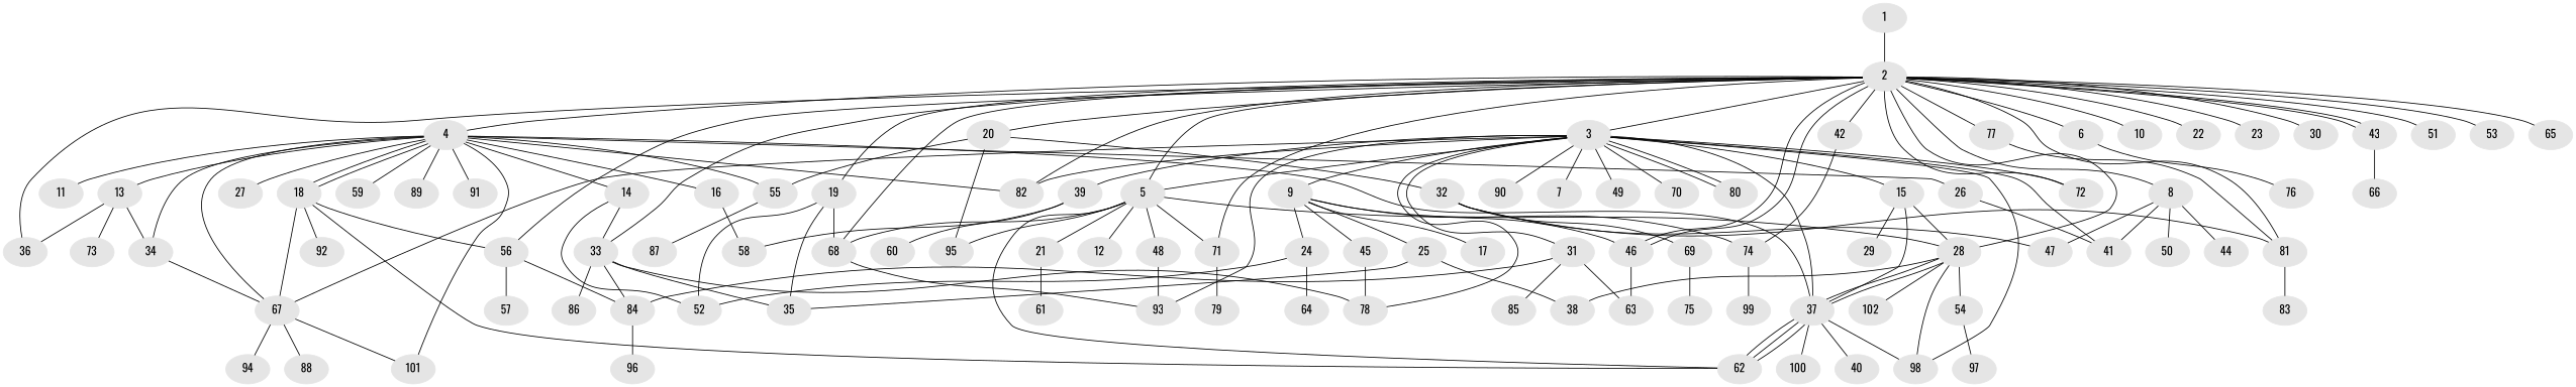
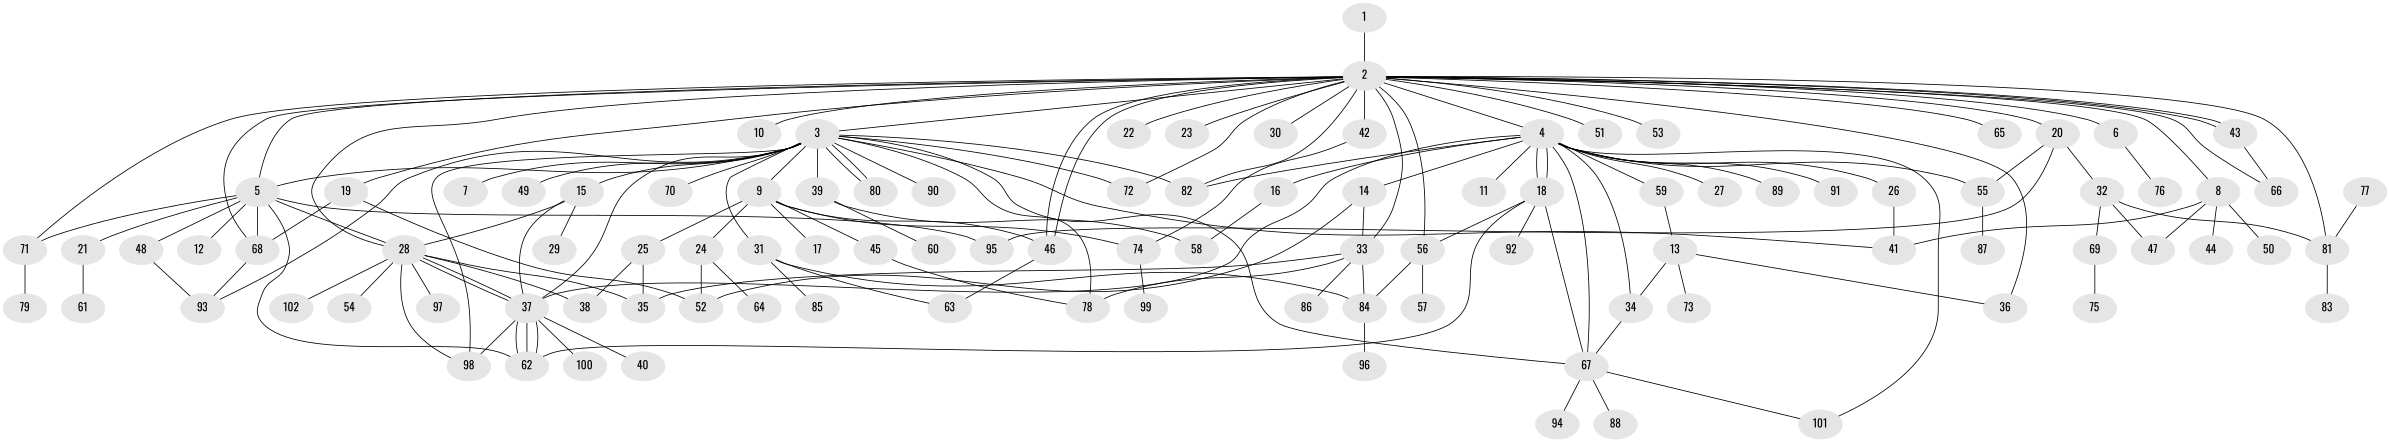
  graph {
    fontname=Oswald
    node [color=gray90 fontname=Oswald style=filled]
    edge [fontname=Oswald]
    1
    2
    3
    4
    5
    6
    8
    10
    19
    20
    22
    23
    28
    30
    33
    36
    42
    43
    46
    51
    53
    56
    65
    68
    71
    72
    77
    81
    82
    7
    9
    15
    31
    37
    39
    41
    49
    67
    70
    78
    80
    90
    93
    98
    11
    13
    14
    16
    18
    26
    27
    34
    55
    59
    89
    91
    101
    12
    21
    48
    62
    95
    76
    44
    47
    50
    52
    32
    35
    38
    54
    97
    102
    84
    86
    74
    66
    63
    57
    79
    83
    17
    24
    25
    45
    29
    85
    40
    100
    58
    60
    88
    94
    73
    92
    87
    61
    64
    99
    69
    96
    75
    1 -- 2
    2 -- 3
    2 -- 4
    2 -- 5
    2 -- 6
    2 -- 8
    2 -- 10
    2 -- 19
    2 -- 20
    2 -- 22
    2 -- 23
    2 -- 28
    2 -- 30
    2 -- 33
    2 -- 36
    2 -- 42
    2 -- 43
    2 -- 43
    2 -- 46
    2 -- 46
    2 -- 51
    2 -- 53
    2 -- 56
    2 -- 65
    2 -- 68
    2 -- 71
    2 -- 72
-   2 -- 77
+   2 -- 66
    2 -- 81
    2 -- 82
    3 -- 5
    3 -- 72
    3 -- 82
    3 -- 7
    3 -- 9
    3 -- 15
    3 -- 31
    3 -- 37
    3 -- 39
    3 -- 41
    3 -- 49
    3 -- 67
    3 -- 70
    3 -- 78
    3 -- 80
    3 -- 80
    3 -- 90
    3 -- 93
    3 -- 98
    4 -- 82
    4 -- 37
    4 -- 67
    4 -- 11
-   4 -- 13
+   59 -- 13
    4 -- 14
    4 -- 16
    4 -- 18
    4 -- 18
    4 -- 26
    4 -- 27
    4 -- 34
    4 -- 55
    4 -- 59
    4 -- 89
    4 -- 91
    4 -- 101
    5 -- 28
    5 -- 68
    5 -- 71
    5 -- 12
    5 -- 21
    5 -- 48
    5 -- 62
    5 -- 95
    6 -- 76
    8 -- 41
    8 -- 44
    8 -- 47
    8 -- 50
    19 -- 68
    19 -- 52
    20 -- 55
    20 -- 95
    20 -- 32
    28 -- 37
    28 -- 37
    28 -- 98
-   19 -- 35
+   28 -- 35
    28 -- 38
    28 -- 54
-   54 -- 97
+   28 -- 97
    28 -- 102
    33 -- 78
    33 -- 35
    33 -- 84
    33 -- 86
    42 -- 74
    43 -- 66
    46 -- 63
    56 -- 84
    56 -- 57
    68 -- 93
    71 -- 79
    77 -- 81
    81 -- 83
    9 -- 46
    9 -- 74
    9 -- 17
    9 -- 24
    9 -- 25
    9 -- 45
    15 -- 28
    15 -- 37
    15 -- 29
    31 -- 84
    31 -- 63
    31 -- 85
    37 -- 98
    37 -- 62
    37 -- 62
    37 -- 62
    37 -- 40
    37 -- 100
    39 -- 58
    39 -- 60
    67 -- 101
    67 -- 88
    67 -- 94
    13 -- 36
    13 -- 34
    13 -- 73
    14 -- 33
    14 -- 52
    16 -- 58
    18 -- 56
    18 -- 67
    18 -- 62
    18 -- 92
    26 -- 41
    34 -- 67
    55 -- 87
    21 -- 61
    48 -- 93
    32 -- 81
    32 -- 47
    32 -- 69
    84 -- 96
    74 -- 99
    24 -- 52
    24 -- 64
    25 -- 35
    25 -- 38
    45 -- 78
    69 -- 75
  }
